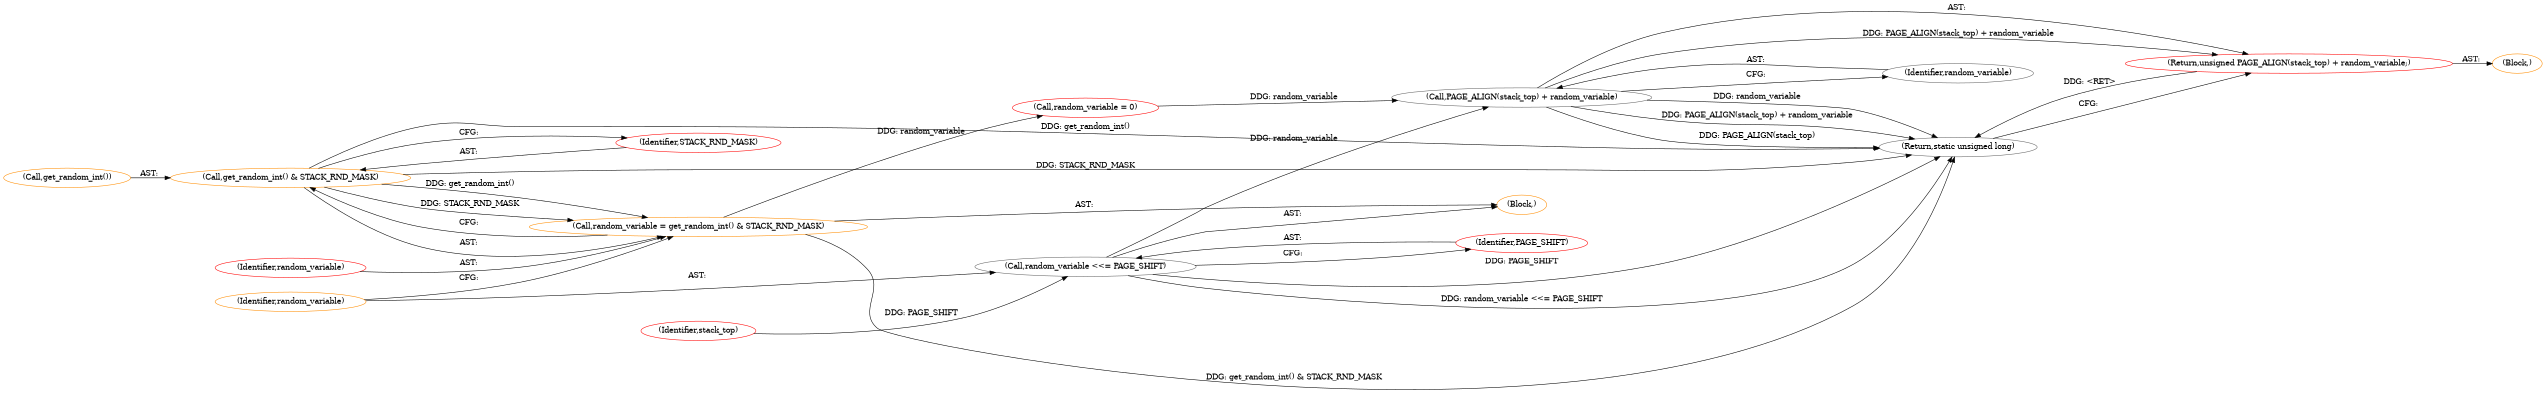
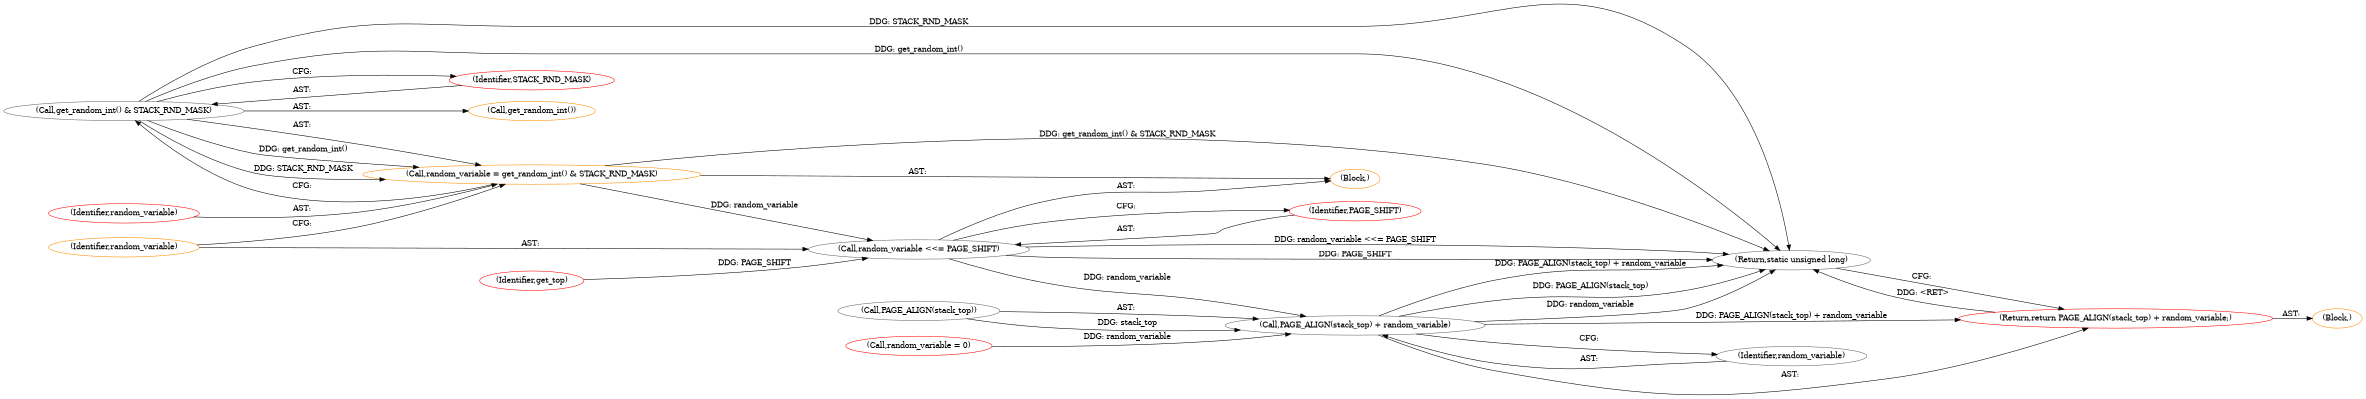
  digraph {
    rankdir=LR
    node [color=gray40]
-   n1 [color=darkorange label="(Call,get_random_int() & STACK_RND_MASK)"]
+   n1 [label="(Call,get_random_int() & STACK_RND_MASK)"]
    n2 [color=darkorange label="(Call,random_variable = get_random_int() & STACK_RND_MASK)"]
    n3 [label="(Return,static unsigned long)"]
    n4 [color=red label="(Identifier,STACK_RND_MASK)"]
    n5 [label="(Call,random_variable <<= PAGE_SHIFT)"]
    n6 [color=darkorange label="(Block,)"]
-   n7 [color=red label="(Return,unsigned PAGE_ALIGN(stack_top) + random_variable;)"]
+   n7 [color=red label="(Return,return PAGE_ALIGN(stack_top) + random_variable;)"]
    n8 [label="(Call,PAGE_ALIGN(stack_top) + random_variable)"]
    n9 [color=red label="(Identifier,PAGE_SHIFT)"]
    n10 [label="(Identifier,random_variable)"]
    n11 [color=darkorange label="(Block,)"]
    n12 [color=red label="(Identifier,random_variable)"]
+   n13 [label="(Call,PAGE_ALIGN(stack_top))"]
    n14 [color=darkorange label="(Identifier,random_variable)"]
    n15 [color=red label="(Call,random_variable = 0)"]
    n16 [color=darkorange label="(Call,get_random_int())"]
-   n17 [color=red label="(Identifier,stack_top)"]
+   n17 [color=red label="(Identifier,get_top)"]
    n1 -> n2 [label="AST: "]
    n1 -> n2 [label="DDG: get_random_int()"]
    n1 -> n2 [label="DDG: STACK_RND_MASK"]
    n1 -> n3 [label="DDG: STACK_RND_MASK"]
    n1 -> n3 [label="DDG: get_random_int()"]
    n1 -> n4 [label="CFG: "]
    n2 -> n1 [label="CFG: "]
    n2 -> n3 [label="DDG: get_random_int() & STACK_RND_MASK"]
-   n2 -> n15 [label="DDG: random_variable"]
+   n2 -> n5 [label="DDG: random_variable"]
    n2 -> n6 [label="AST: "]
    n3 -> n7 [label="CFG: "]
    n4 -> n1 [label="AST: "]
    n5 -> n3 [label="DDG: PAGE_SHIFT"]
    n5 -> n3 [label="DDG: random_variable <<= PAGE_SHIFT"]
    n5 -> n6 [label="AST: "]
    n5 -> n8 [label="DDG: random_variable"]
    n5 -> n9 [label="CFG: "]
    n7 -> n3 [label="DDG: <RET>"]
    n7 -> n11 [label="AST: "]
    n8 -> n3 [label="DDG: random_variable"]
    n8 -> n3 [label="DDG: PAGE_ALIGN(stack_top) + random_variable"]
    n8 -> n3 [label="DDG: PAGE_ALIGN(stack_top)"]
    n8 -> n7 [label="AST: "]
    n8 -> n7 [label="DDG: PAGE_ALIGN(stack_top) + random_variable"]
    n8 -> n10 [label="CFG: "]
    n9 -> n5 [label="AST: "]
    n10 -> n8 [label="AST: "]
    n12 -> n2 [label="AST: "]
+   n13 -> n8 [label="AST: "]
+   n13 -> n8 [label="DDG: stack_top"]
    n14 -> n2 [label="CFG: "]
    n14 -> n5 [label="AST: "]
    n15 -> n8 [label="DDG: random_variable"]
-   n16 -> n1 [label="AST: "]
+   n1 -> n16 [label="AST: "]
    n17 -> n5 [label="DDG: PAGE_SHIFT"]
  }
